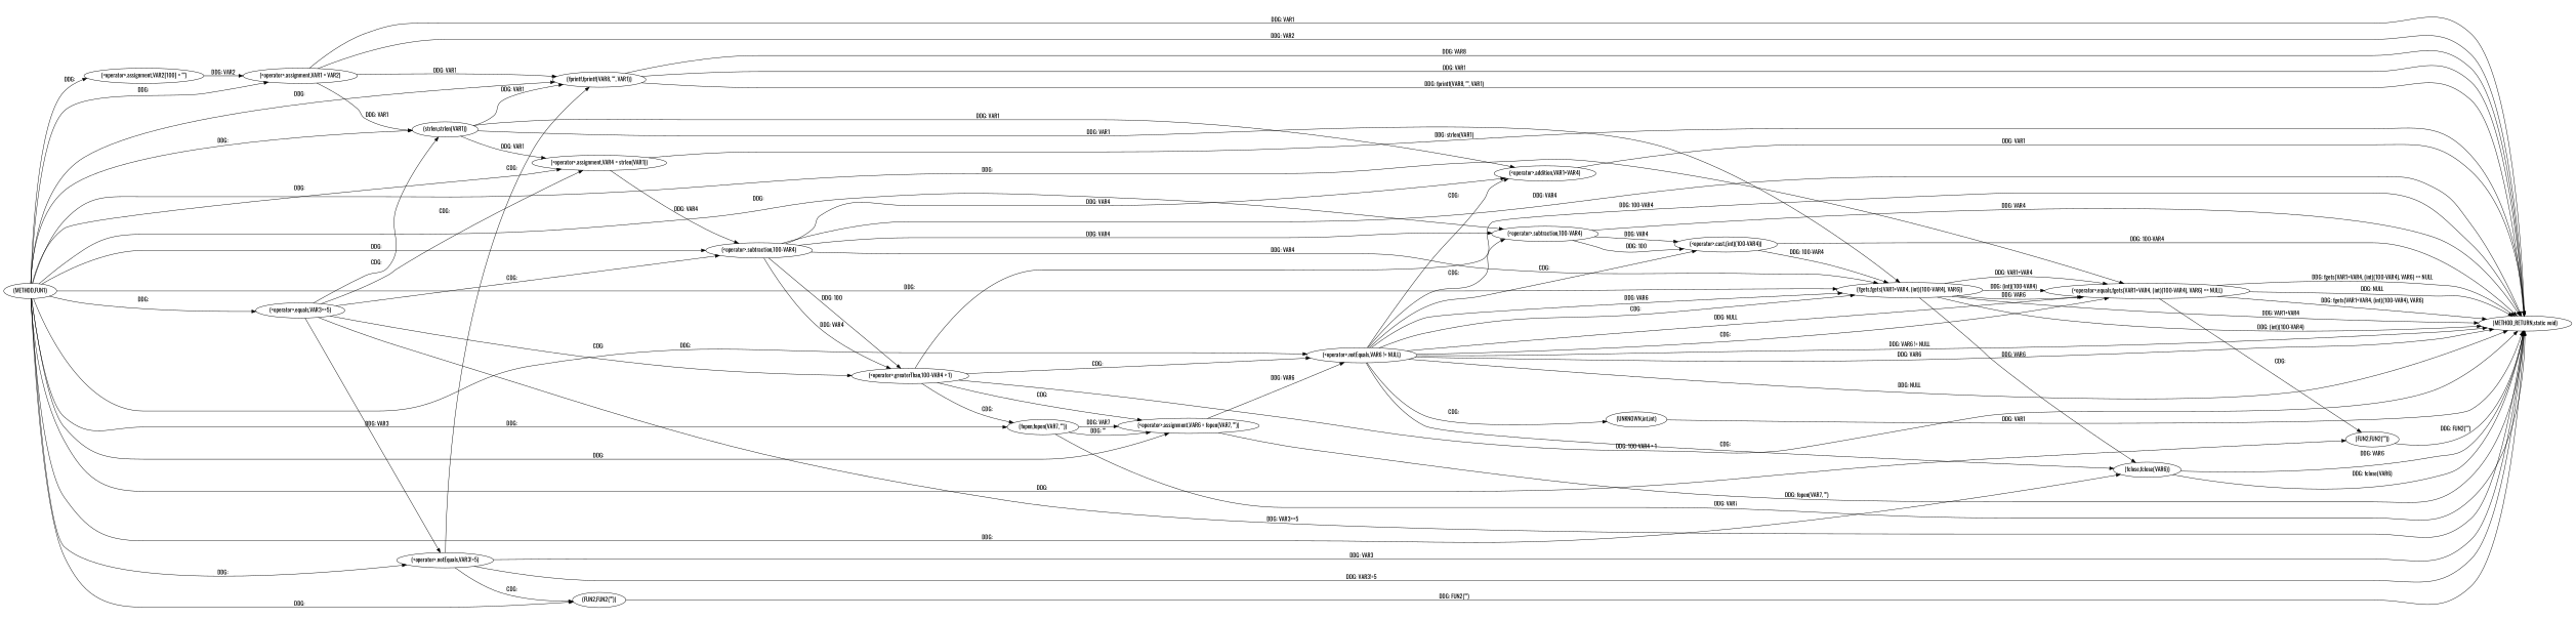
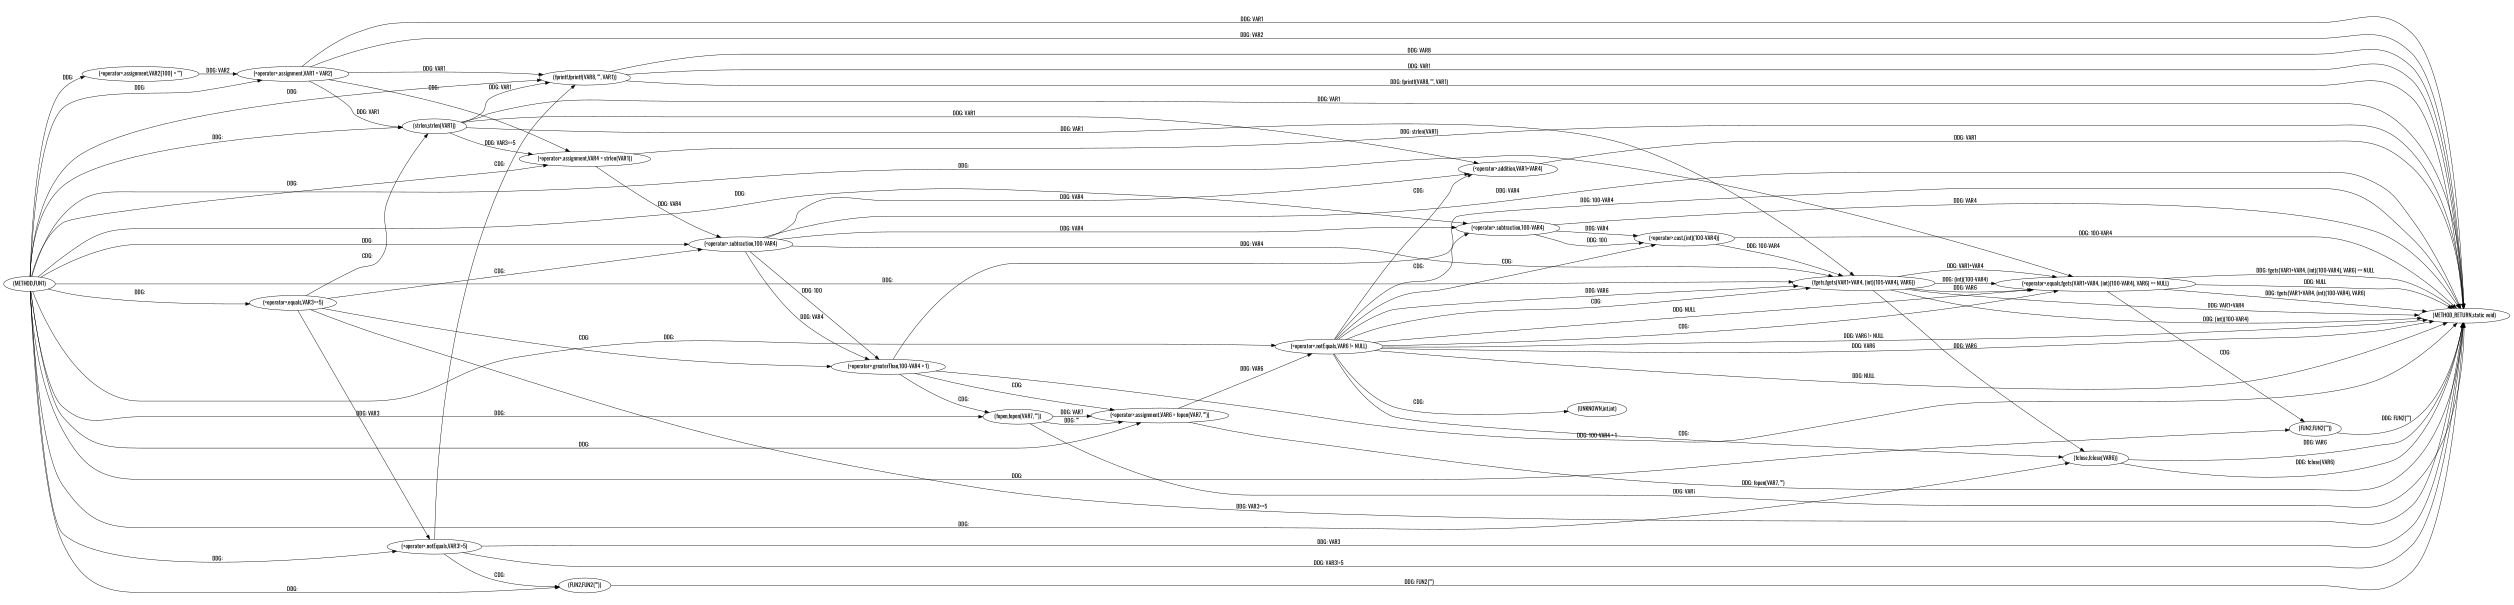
  digraph {
    fontname=Oswald
    rankdir=LR
    node [fontname=Oswald]
    edge [fontname=Oswald]
    n1 [label="(METHOD,FUN1)"]
    n2 [label="(<operator>.assignment,VAR2[100] = \"\")"]
    n3 [label="(<operator>.assignment,VAR1 = VAR2)"]
    n4 [label="(<operator>.equals,VAR3==5)"]
    n5 [label="(<operator>.assignment,VAR4 = strlen(VAR1))"]
    n6 [label="(strlen,strlen(VAR1))"]
    n7 [label="(<operator>.subtraction,100-VAR4)"]
    n8 [label="(<operator>.assignment,VAR6 = fopen(VAR7, \"\"))"]
    n9 [label="(fopen,fopen(VAR7, \"\"))"]
    n10 [label="(<operator>.notEquals,VAR6 != NULL)"]
    n11 [label="(<operator>.equals,fgets(VAR1+VAR4, (int)(100-VAR4), VAR6) == NULL)"]
-   n12 [label="(fgets,fgets(VAR1+VAR4, (int)(100-VAR4), VAR6))"]
+   n12 [label="(fgets,fgets(VAR1+VAR4, (int)(105-VAR4), VAR6))"]
    n13 [label="(<operator>.subtraction,100-VAR4)"]
    n14 [label="(FUN2,FUN2(\"\"))"]
    n15 [label="(fclose,fclose(VAR6))"]
    n16 [label="(<operator>.notEquals,VAR3!=5)"]
    n17 [label="(FUN2,FUN2(\"\"))"]
    n18 [label="(fprintf,fprintf(VAR8, \"\", VAR1))"]
    n19 [label="(METHOD_RETURN,static void)"]
    n20 [label="(<operator>.greaterThan,100-VAR4 > 1)"]
    n21 [label="(<operator>.addition,VAR1+VAR4)"]
    n22 [label="(<operator>.cast,(int)(100-VAR4))"]
    n23 [label="(UNKNOWN,int,int)"]
    n1 -> n2 [label="DDG: "]
    n1 -> n3 [label="DDG: "]
    n1 -> n4 [label="DDG: "]
    n1 -> n5 [label="DDG: "]
    n1 -> n6 [label="DDG: "]
    n1 -> n7 [label="DDG: "]
    n1 -> n8 [label="DDG: "]
    n1 -> n9 [label="DDG: "]
    n1 -> n10 [label="DDG: "]
    n1 -> n11 [label="DDG: "]
    n1 -> n12 [label="DDG: "]
    n1 -> n13 [label="DDG: "]
    n1 -> n14 [label="DDG: "]
    n1 -> n15 [label="DDG: "]
    n1 -> n16 [label="DDG: "]
    n1 -> n17 [label="DDG: "]
    n1 -> n18 [label="DDG: "]
    n2 -> n3 [label="DDG: VAR2"]
    n3 -> n6 [label="DDG: VAR1"]
    n3 -> n18 [label="DDG: VAR1"]
    n3 -> n19 [label="DDG: VAR1"]
    n3 -> n19 [label="DDG: VAR2"]
-   n4 -> n5 [label="CDG: "]
+   n3 -> n5 [label="CDG: "]
    n4 -> n6 [label="CDG: "]
    n4 -> n7 [label="CDG: "]
    n4 -> n16 [label="DDG: VAR3"]
    n4 -> n19 [label="DDG: VAR3==5"]
    n4 -> n20 [label="CDG: "]
    n5 -> n7 [label="DDG: VAR4"]
    n5 -> n19 [label="DDG: strlen(VAR1)"]
-   n6 -> n5 [label="DDG: VAR1"]
+   n6 -> n5 [label="DDG: VAR3==5"]
    n6 -> n12 [label="DDG: VAR1"]
    n6 -> n18 [label="DDG: VAR1"]
-   n23 -> n19 [label="DDG: VAR1"]
+   n6 -> n19 [label="DDG: VAR1"]
    n6 -> n21 [label="DDG: VAR1"]
    n7 -> n12 [label="DDG: VAR4"]
    n7 -> n13 [label="DDG: VAR4"]
    n7 -> n19 [label="DDG: VAR4"]
    n7 -> n20 [label="DDG: 100"]
    n7 -> n20 [label="DDG: VAR4"]
    n7 -> n21 [label="DDG: VAR4"]
    n8 -> n10 [label="DDG: VAR6"]
    n8 -> n19 [label="DDG: fopen(VAR7, \"\")"]
    n9 -> n8 [label="DDG: VAR7"]
    n9 -> n8 [label="DDG: \"\""]
    n9 -> n19 [label="DDG: VAR7"]
    n10 -> n11 [label="DDG: NULL"]
    n10 -> n11 [label="CDG: "]
    n10 -> n12 [label="DDG: VAR6"]
    n10 -> n12 [label="CDG: "]
    n10 -> n13 [label="CDG: "]
    n10 -> n15 [label="CDG: "]
    n10 -> n19 [label="DDG: VAR6 != NULL"]
    n10 -> n19 [label="DDG: VAR6"]
    n10 -> n19 [label="DDG: NULL"]
    n10 -> n21 [label="CDG: "]
    n10 -> n22 [label="CDG: "]
    n10 -> n23 [label="CDG: "]
    n11 -> n14 [label="CDG: "]
    n11 -> n19 [label="DDG: NULL"]
    n11 -> n19 [label="DDG: fgets(VAR1+VAR4, (int)(100-VAR4), VAR6)"]
    n11 -> n19 [label="DDG: fgets(VAR1+VAR4, (int)(100-VAR4), VAR6) == NULL"]
    n12 -> n11 [label="DDG: VAR1+VAR4"]
    n12 -> n11 [label="DDG: (int)(100-VAR4)"]
    n12 -> n11 [label="DDG: VAR6"]
    n12 -> n15 [label="DDG: VAR6"]
    n12 -> n19 [label="DDG: VAR1+VAR4"]
    n12 -> n19 [label="DDG: (int)(100-VAR4)"]
    n13 -> n19 [label="DDG: VAR4"]
    n13 -> n22 [label="DDG: 100"]
    n13 -> n22 [label="DDG: VAR4"]
    n14 -> n19 [label="DDG: FUN2(\"\")"]
    n15 -> n19 [label="DDG: VAR6"]
    n15 -> n19 [label="DDG: fclose(VAR6)"]
    n16 -> n17 [label="CDG: "]
    n16 -> n18 [label="CDG: "]
    n16 -> n19 [label="DDG: VAR3"]
    n16 -> n19 [label="DDG: VAR3!=5"]
    n17 -> n19 [label="DDG: FUN2(\"\")"]
    n18 -> n19 [label="DDG: VAR1"]
    n18 -> n19 [label="DDG: fprintf(VAR8, \"\", VAR1)"]
    n18 -> n19 [label="DDG: VAR8"]
    n20 -> n8 [label="CDG: "]
    n20 -> n9 [label="CDG: "]
-   n20 -> n10 [label="CDG: "]
    n20 -> n19 [label="DDG: 100-VAR4 > 1"]
    n20 -> n19 [label="DDG: 100-VAR4"]
    n21 -> n19 [label="DDG: VAR1"]
    n22 -> n12 [label="DDG: 100-VAR4"]
    n22 -> n19 [label="DDG: 100-VAR4"]
  }
